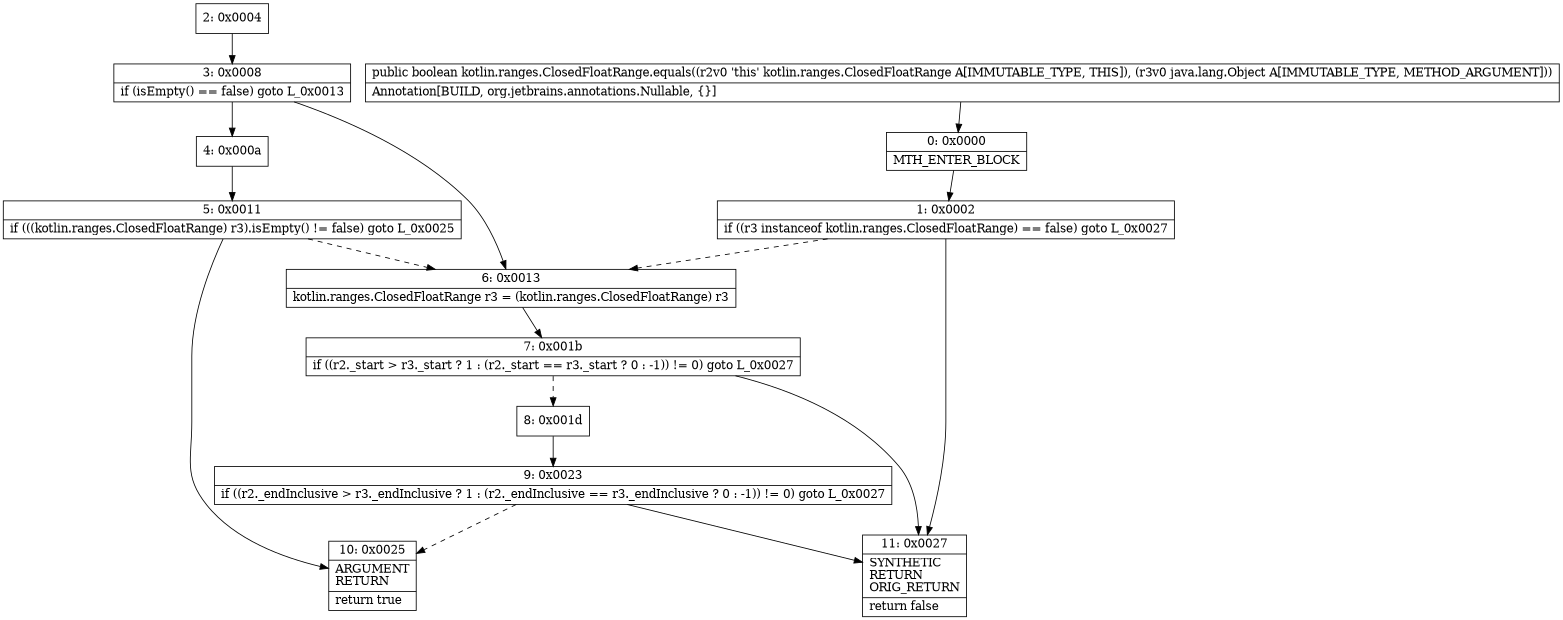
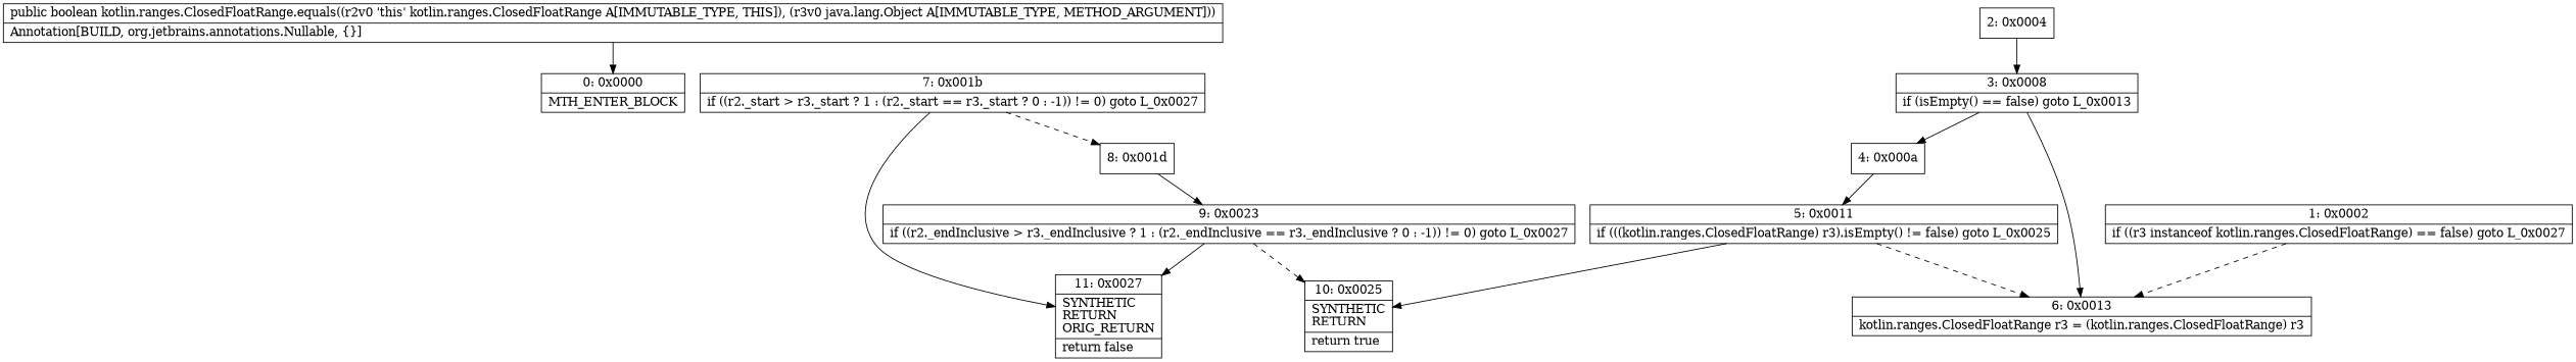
  digraph {
    node [shape=record]
    n1 [label="{0\:\ 0x0000|MTH_ENTER_BLOCK\l}"]
    n2 [label="{1\:\ 0x0002|if ((r3 instanceof kotlin.ranges.ClosedFloatRange) == false) goto L_0x0027\l}"]
    n3 [label="{11\:\ 0x0027|SYNTHETIC\lRETURN\lORIG_RETURN\l|return false\l}"]
    n4 [label="{6\:\ 0x0013|kotlin.ranges.ClosedFloatRange r3 = (kotlin.ranges.ClosedFloatRange) r3\l}"]
    n5 [label="{2\:\ 0x0004}"]
    n6 [label="{3\:\ 0x0008|if (isEmpty() == false) goto L_0x0013\l}"]
    n7 [label="{4\:\ 0x000a}"]
    n8 [label="{5\:\ 0x0011|if (((kotlin.ranges.ClosedFloatRange) r3).isEmpty() != false) goto L_0x0025\l}"]
    n9 [label="{7\:\ 0x001b|if ((r2._start \> r3._start ? 1 : (r2._start == r3._start ? 0 : \-1)) != 0) goto L_0x0027\l}"]
-   n10 [label="{10\:\ 0x0025|ARGUMENT\lRETURN\l|return true\l}"]
+   n10 [label="{10\:\ 0x0025|SYNTHETIC\lRETURN\l|return true\l}"]
    n11 [label="{8\:\ 0x001d}"]
    n12 [label="{9\:\ 0x0023|if ((r2._endInclusive \> r3._endInclusive ? 1 : (r2._endInclusive == r3._endInclusive ? 0 : \-1)) != 0) goto L_0x0027\l}"]
    n13 [label="{public boolean kotlin.ranges.ClosedFloatRange.equals((r2v0 'this' kotlin.ranges.ClosedFloatRange A[IMMUTABLE_TYPE, THIS]), (r3v0 java.lang.Object A[IMMUTABLE_TYPE, METHOD_ARGUMENT]))  | Annotation[BUILD, org.jetbrains.annotations.Nullable, \{\}]\l}"]
-   n1 -> n2
-   n2 -> n3
    n2 -> n4 [style=dashed]
-   n4 -> n9
    n5 -> n6
    n6 -> n4
    n6 -> n7 [style=solid]
    n7 -> n8
    n8 -> n4 [style=dashed]
    n8 -> n10
    n9 -> n3
    n9 -> n11 [style=dashed]
    n11 -> n12
    n12 -> n3
    n12 -> n10 [style=dashed]
    n13 -> n1
  }
